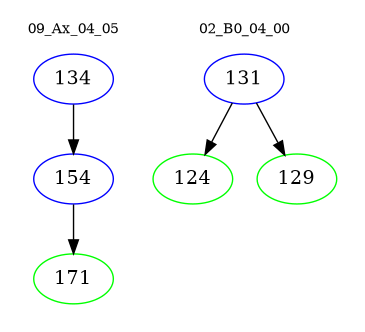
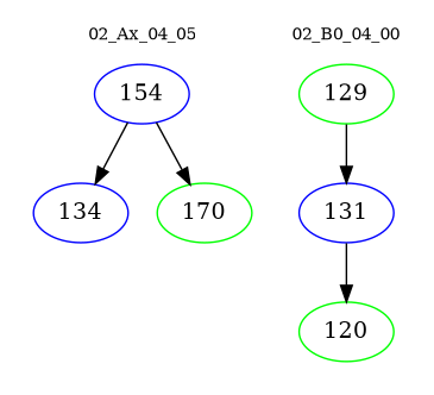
  digraph {
    node [color=blue]
    edge [color=black]
    n1 [label=154]
    n2 [label=134]
-   n3 [color=green label=171]
+   n3 [color=green label=170]
    n4 [label=131]
-   n5 [color=green label=124]
+   n5 [color=green label=120]
    n6 [color=green label=129]
    subgraph cluster_1 {
      color=white
      fontsize=10
-     label="09_Ax_04_05"
+     label="02_Ax_04_05"
      n1
      n2
      n3
    }
    subgraph cluster_2 {
      color=white
      fontsize=10
      label="02_B0_04_00"
      n4
      n5
      n6
    }
-   n2 -> n1
+   n1 -> n2
    n1 -> n3
    n4 -> n5
-   n4 -> n6
+   n6 -> n4
  }
